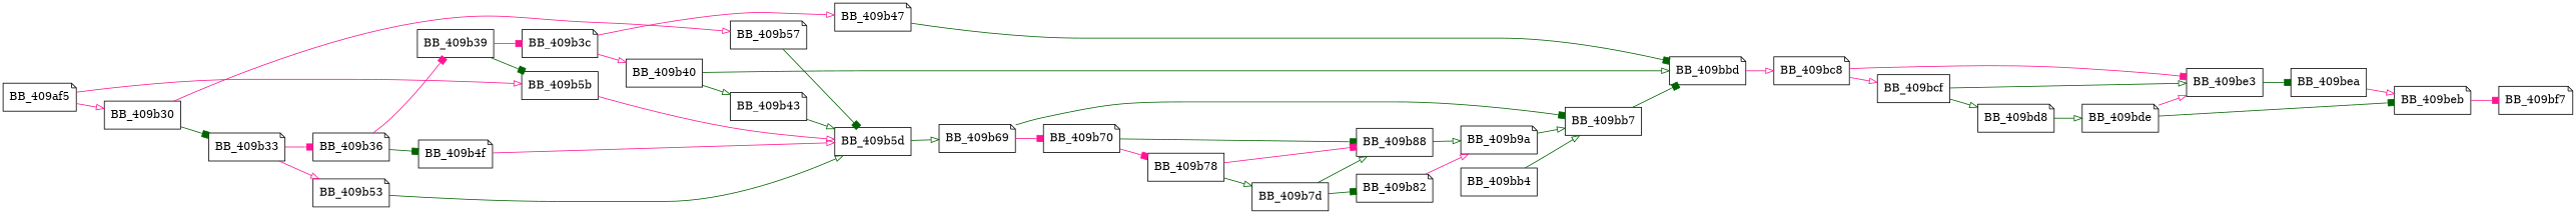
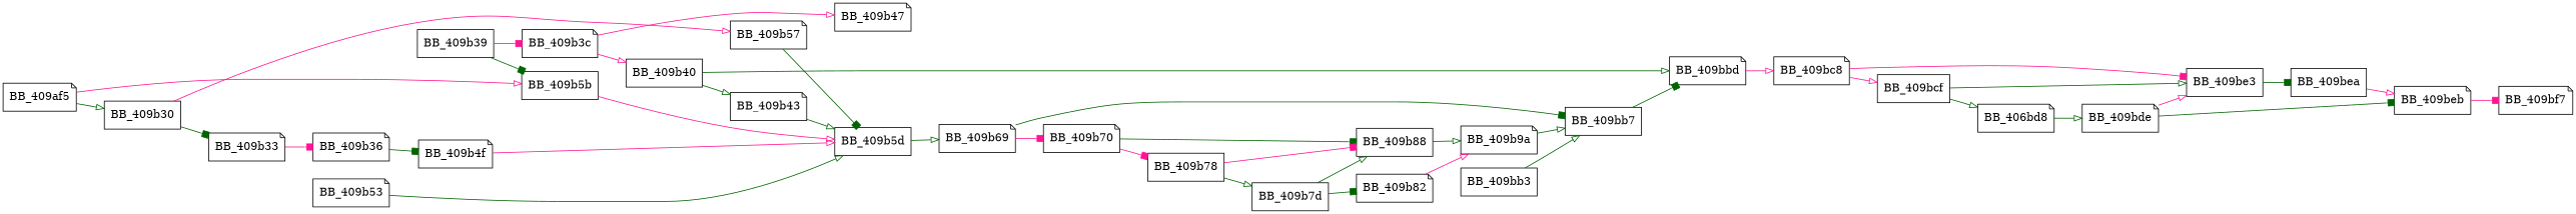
  digraph {
    rankdir=LR
    node [shape=note]
    edge [arrowhead=onormal color=darkgreen]
    BB_409b30 [shape=box]
    BB_409af5
    BB_409b5b [shape=box]
    BB_409b33
    BB_409b57
    BB_409b5d [shape=box]
    BB_409b36
    BB_409b53
    BB_409b69
    BB_409b39 [shape=box]
    BB_409b4f
    BB_409b3c
    BB_409b40 [shape=box]
    BB_409b47
    BB_409b43
    BB_409bbd
    BB_409bc8
    BB_409bcf [shape=box]
    BB_409be3 [shape=box]
    BB_409b70
    BB_409bb7 [shape=box]
    BB_409b78 [shape=box]
    BB_409b88 [shape=box]
    BB_409b7d [shape=box]
    BB_409b9a
    BB_409b82
-   BB_409bb4 [shape=box]
-   BB_409bd8
+   BB_409bb4 [shape=box label=BB_409bb3]
+   BB_409bd8 [label=BB_406bd8]
    BB_409bea [shape=box]
    BB_409bde
    BB_409beb
    BB_409bf7
    BB_409b30 -> BB_409b33 [arrowhead=box]
    BB_409b30 -> BB_409b57 [color=deeppink]
-   BB_409af5 -> BB_409b30 [color=deeppink]
+   BB_409af5 -> BB_409b30
    BB_409af5 -> BB_409b5b [color=deeppink]
    BB_409b5b -> BB_409b5d [color=deeppink]
    BB_409b33 -> BB_409b36 [arrowhead=box color=deeppink]
-   BB_409b33 -> BB_409b53 [color=deeppink]
    BB_409b57 -> BB_409b5d [arrowhead=box]
    BB_409b5d -> BB_409b69
-   BB_409b36 -> BB_409b39 [arrowhead=box color=deeppink]
    BB_409b36 -> BB_409b4f [arrowhead=box]
    BB_409b53 -> BB_409b5d
    BB_409b69 -> BB_409b70 [arrowhead=box color=deeppink]
    BB_409b69 -> BB_409bb7 [arrowhead=box]
    BB_409b39 -> BB_409b5b [arrowhead=box]
    BB_409b39 -> BB_409b3c [arrowhead=box color=deeppink]
    BB_409b4f -> BB_409b5d [color=deeppink]
    BB_409b3c -> BB_409b40 [color=deeppink]
    BB_409b3c -> BB_409b47 [color=deeppink]
    BB_409b40 -> BB_409b43
    BB_409b40 -> BB_409bbd
-   BB_409b47 -> BB_409bbd [arrowhead=box]
    BB_409b43 -> BB_409b5d
    BB_409bbd -> BB_409bc8 [color=deeppink]
    BB_409bc8 -> BB_409bcf [color=deeppink]
    BB_409bc8 -> BB_409be3 [arrowhead=box color=deeppink]
    BB_409bcf -> BB_409be3
    BB_409bcf -> BB_409bd8
    BB_409be3 -> BB_409bea [arrowhead=box]
    BB_409b70 -> BB_409b78 [arrowhead=box color=deeppink]
    BB_409b70 -> BB_409b88 [arrowhead=box]
    BB_409bb7 -> BB_409bbd [arrowhead=box]
    BB_409b78 -> BB_409b88 [arrowhead=box color=deeppink]
    BB_409b78 -> BB_409b7d
    BB_409b88 -> BB_409b9a
    BB_409b7d -> BB_409b88
    BB_409b7d -> BB_409b82 [arrowhead=box]
    BB_409b9a -> BB_409bb7
    BB_409b82 -> BB_409b9a [color=deeppink]
    BB_409bb4 -> BB_409bb7
    BB_409bd8 -> BB_409bde
    BB_409bea -> BB_409beb [color=deeppink]
    BB_409bde -> BB_409be3 [color=deeppink]
    BB_409bde -> BB_409beb [arrowhead=box]
    BB_409beb -> BB_409bf7 [arrowhead=box color=deeppink]
  }
